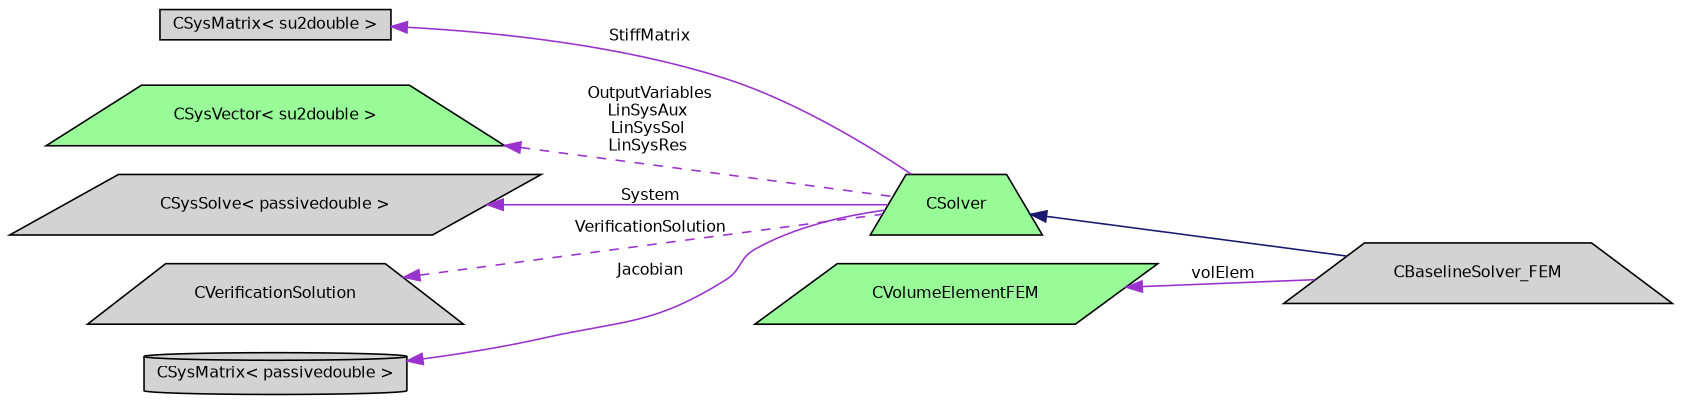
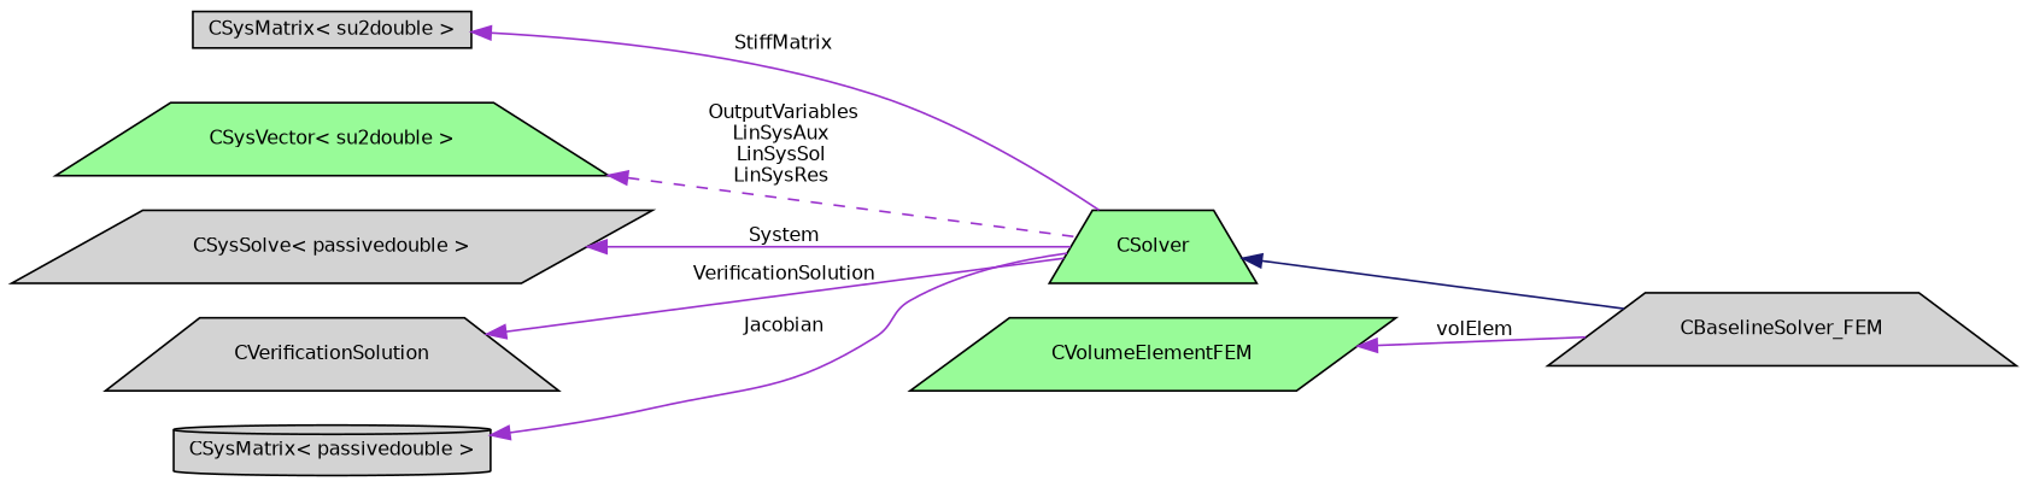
  digraph {
    rankdir=LR
    node [color=black fillcolor=lightgrey fontname=Helvetica fontsize=10 shape=trapezium style=filled]
    edge [color=darkorchid3 dir=back fontname=Helvetica fontsize=10 labelfontname=Helvetica labelfontsize=10 style=solid]
    n1 [fontcolor=black height=0.2 label=CBaselineSolver_FEM width=0.4]
    n2 [fillcolor=palegreen height=0.2 label=CSolver width=0.4]
    n3 [height=0.2 label="CSysMatrix\< su2double \>" shape=box width=0.4]
    n4 [fillcolor=palegreen height=0.2 label="CSysVector\< su2double \>" width=0.4]
    n5 [height=0.2 label="CSysSolve\< passivedouble \>" shape=parallelogram width=0.4]
    n6 [height=0.2 label=CVerificationSolution width=0.4]
    n7 [height=0.2 label="CSysMatrix\< passivedouble \>" shape=cylinder width=0.4]
    n8 [fillcolor=palegreen height=0.2 label=CVolumeElementFEM shape=parallelogram width=0.4]
    n2 -> n1 [color=midnightblue]
    n3 -> n2 [label=" StiffMatrix"]
    n4 -> n2 [label=" OutputVariables\nLinSysAux\nLinSysSol\nLinSysRes" style=dashed]
    n5 -> n2 [label=" System"]
-   n6 -> n2 [label=" VerificationSolution" style=dashed]
+   n6 -> n2 [label=" VerificationSolution"]
    n7 -> n2 [label=" Jacobian"]
    n8 -> n1 [label=" volElem"]
  }
